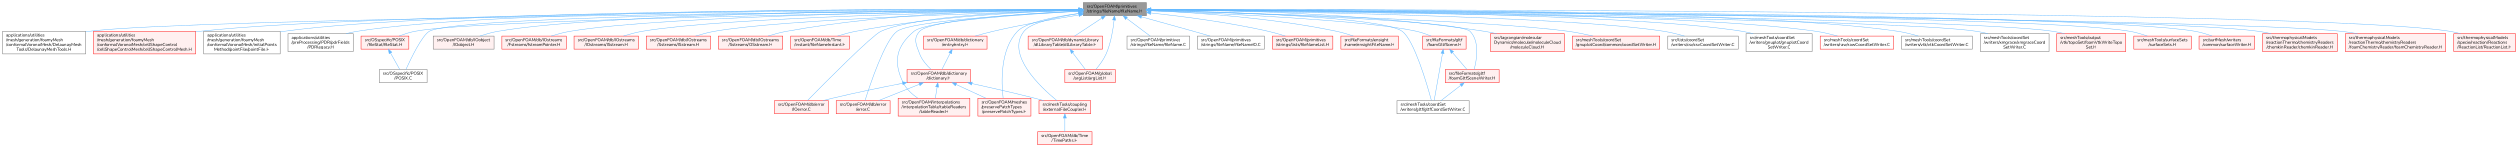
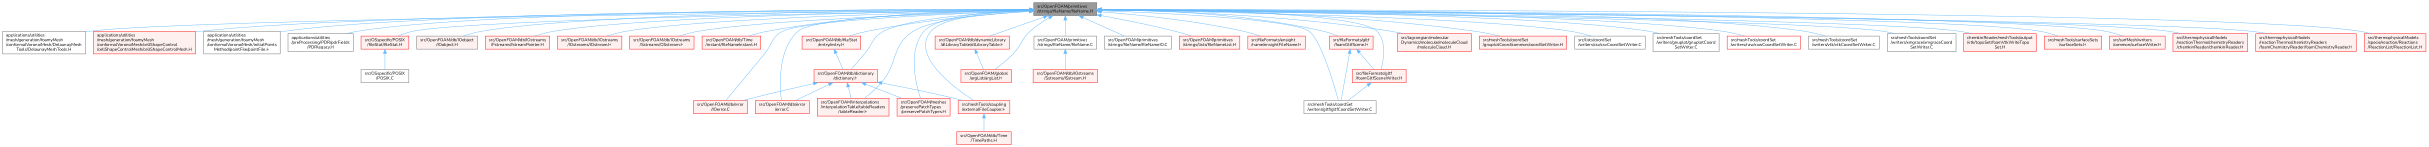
  digraph {
    fontname=Nunito
    node [color=red fillcolor="#FFF0F0" fontname=Nunito fontsize=10 shape=box style=filled]
    edge [color=steelblue1 dir=back fontname=Nunito fontsize=10 labelfontname=Helvetica labelfontsize=10 style=solid]
    n1 [color=gray40 fillcolor=grey60 fontcolor=black height=0.2 label="src/OpenFOAM/primitives\l/strings/fileName/fileName.H" width=0.4]
    n2 [color=grey40 fillcolor=white height=0.2 label="applications/utilities\l/mesh/generation/foamyMesh\l/conformalVoronoiMesh/DelaunayMesh\lTools/DelaunayMeshTools.H" width=0.4]
    n3 [height=0.2 label="applications/utilities\l/mesh/generation/foamyMesh\l/conformalVoronoiMesh/cellShapeControl\l/cellShapeControlMesh/cellShapeControlMesh.H" width=0.4]
    n4 [color=grey40 fillcolor=white height=0.2 label="applications/utilities\l/mesh/generation/foamyMesh\l/conformalVoronoiMesh/initialPoints\lMethod/pointFile/pointFile.H" width=0.4]
    n5 [color=grey40 fillcolor=white height=0.2 label="applications/utilities\l/preProcessing/PDR/pdrFields\l/PDRlegacy.H" width=0.4]
    n6 [color=grey40 fillcolor=white height=0.2 label="src/OSspecific/POSIX\l/POSIX.C" width=0.4]
    n7 [height=0.2 label="src/OSspecific/POSIX\l/fileStat/fileStat.H" width=0.4]
    n8 [color=grey40 height=0.2 label="src/OpenFOAM/db/IOobject\l/IOobject.H" width=0.4]
    n9 [height=0.2 label="src/OpenFOAM/db/IOstreams\l/Fstreams/fstreamPointer.H" width=0.4]
-   n10 [height=0.2 label="src/OpenFOAM/db/IOstreams\l/IOstreams/ISstream.H" width=0.4]
+   n10 [height=0.2 label="src/OpenFOAM/db/IOstreams\l/IOstreams/IOstream.H" width=0.4]
    n11 [height=0.2 label="src/OpenFOAM/db/IOstreams\l/Sstreams/ISstream.H" width=0.4]
    n12 [height=0.2 label="src/OpenFOAM/db/IOstreams\l/Sstreams/OSstream.H" width=0.4]
    n13 [height=0.2 label="src/OpenFOAM/db/Time\l/instant/fileNameInstant.H" width=0.4]
    n14 [height=0.2 label="src/OpenFOAM/db/dictionary\l/dictionary.H" width=0.4]
    n15 [height=0.2 label="src/OpenFOAM/db/error\l/IOerror.C" width=0.4]
    n16 [height=0.2 label="src/OpenFOAM/db/error\l/error.C" width=0.4]
    n17 [height=0.2 label="src/OpenFOAM/interpolations\l/interpolationTable/tableReaders\l/tableReader.H" width=0.4]
    n18 [height=0.2 label="src/OpenFOAM/meshes\l/preservePatchTypes\l/preservePatchTypes.H" width=0.4]
    n19 [height=0.2 label="src/meshTools/coupling\l/externalFileCoupler.H" width=0.4]
-   n20 [height=0.2 label="src/OpenFOAM/db/dictionary\l/entry/entry.H" width=0.4]
+   n20 [height=0.2 label="src/OpenFOAM/db/fileStat\l/entry/entry.H" width=0.4]
    n21 [height=0.2 label="src/OpenFOAM/db/dynamicLibrary\l/dlLibraryTable/dlLibraryTable.H" width=0.4]
    n22 [height=0.2 label="src/OpenFOAM/global\l/argList/argList.H" width=0.4]
    n23 [color=grey40 fillcolor=white height=0.2 label="src/OpenFOAM/primitives\l/strings/fileName/fileName.C" width=0.4]
    n24 [color=grey40 fillcolor=white height=0.2 label="src/OpenFOAM/primitives\l/strings/fileName/fileNameIO.C" width=0.4]
    n25 [height=0.2 label="src/OpenFOAM/primitives\l/strings/lists/fileNameList.H" width=0.4]
    n26 [height=0.2 label="src/fileFormats/ensight\l/name/ensightFileName.H" width=0.4]
    n27 [height=0.2 label="src/fileFormats/gltf\l/foamGltfScene.H" width=0.4]
    n28 [height=0.2 label="src/fileFormats/gltf\l/foamGltfSceneWriter.H" width=0.4]
    n29 [color=grey40 fillcolor=white height=0.2 label="src/meshTools/coordSet\l/writers/gltf/gltfCoordSetWriter.C" width=0.4]
    n30 [height=0.2 label="src/lagrangian/molecular\lDynamics/molecule/moleculeCloud\l/moleculeCloud.H" width=0.4]
    n31 [height=0.2 label="src/meshTools/coordSet\l/gnuplotCoord/common/coordSetWriter.H" width=0.4]
    n32 [color=grey40 fillcolor=white height=0.2 label="src/lists/coordSet\l/writers/csv/csvCoordSetWriter.C" width=0.4]
    n33 [color=grey40 fillcolor=white height=0.2 label="src/meshTools/coordSet\l/writers/gnuplot/gnuplotCoord\lSetWriter.C" width=0.4]
    n34 [fillcolor=white height=0.2 label="src/meshTools/coordSet\l/writers/raw/rawCoordSetWriter.C" width=0.4]
    n35 [color=grey40 fillcolor=white height=0.2 label="src/meshTools/coordSet\l/writers/vtk/vtkCoordSetWriter.C" width=0.4]
    n36 [color=grey40 fillcolor=white height=0.2 label="src/meshTools/coordSet\l/writers/xmgrace/xmgraceCoord\lSetWriter.C" width=0.4]
-   n37 [height=0.2 label="src/meshTools/output\l/vtk/topoSet/foamVtkWriteTopo\lSet.H" width=0.4]
+   n37 [height=0.2 label="chemkinReader/meshTools/output\l/vtk/topoSet/foamVtkWriteTopo\lSet.H" width=0.4]
    n38 [height=0.2 label="src/meshTools/surfaceSets\l/surfaceSets.H" width=0.4]
    n39 [height=0.2 label="src/surfMesh/writers\l/common/surfaceWriter.H" width=0.4]
    n40 [height=0.2 label="src/thermophysicalModels\l/reactionThermo/chemistryReaders\l/chemkinReader/chemkinReader.H" width=0.4]
    n41 [height=0.2 label="src/thermophysicalModels\l/reactionThermo/chemistryReaders\l/foamChemistryReader/foamChemistryReader.H" width=0.4]
    n42 [height=0.2 label="src/thermophysicalModels\l/specie/reaction/Reactions\l/ReactionList/ReactionList.H" width=0.4]
    n43 [height=0.2 label="src/OpenFOAM/db/Time\l/TimePaths.H" width=0.4]
    n1 -> n2
    n1 -> n3
    n1 -> n4
    n1 -> n5
-   n1 -> n6
    n1 -> n7
    n1 -> n8
    n1 -> n9
    n1 -> n10
-   n1 -> n11
+   n23 -> n11
    n1 -> n12
    n1 -> n13
    n1 -> n14
    n1 -> n15
    n1 -> n16
    n1 -> n17
    n1 -> n18
    n1 -> n19
    n1 -> n20
    n1 -> n21
    n1 -> n22
    n1 -> n23
    n1 -> n24
    n1 -> n25
    n1 -> n26
    n1 -> n27
    n1 -> n28
    n1 -> n29
    n1 -> n30
    n1 -> n31
    n1 -> n32
    n1 -> n33
    n1 -> n34
    n1 -> n35
    n1 -> n36
    n1 -> n37
    n1 -> n38
    n1 -> n39
    n1 -> n40
    n1 -> n41
    n1 -> n42
    n7 -> n6
    n14 -> n15
    n14 -> n16
    n14 -> n17
    n14 -> n18
    n14 -> n19
    n19 -> n43
    n20 -> n14
    n21 -> n22
    n27 -> n28
    n27 -> n29
    n28 -> n29
  }
